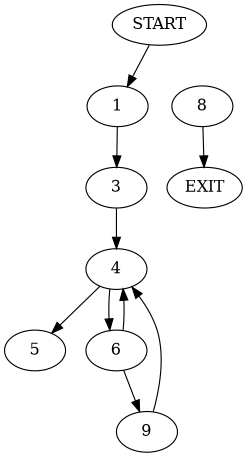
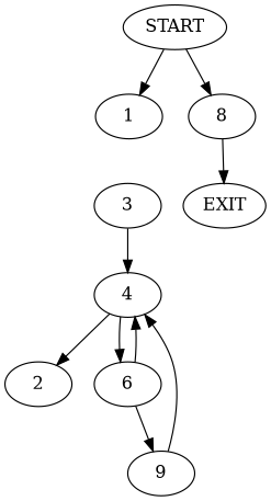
  digraph {
    n1 [label=START]
    1
    8
    3
    n5 [label=EXIT]
    4
-   5
+   5 [label=2]
    6
    n9 [label=9]
    n1 -> 1
-   1 -> 3
+   n1 -> 8
    8 -> n5
    3 -> 4
    4 -> 5
    4 -> 6
    6 -> 4
    6 -> n9
    n9 -> 4
  }
